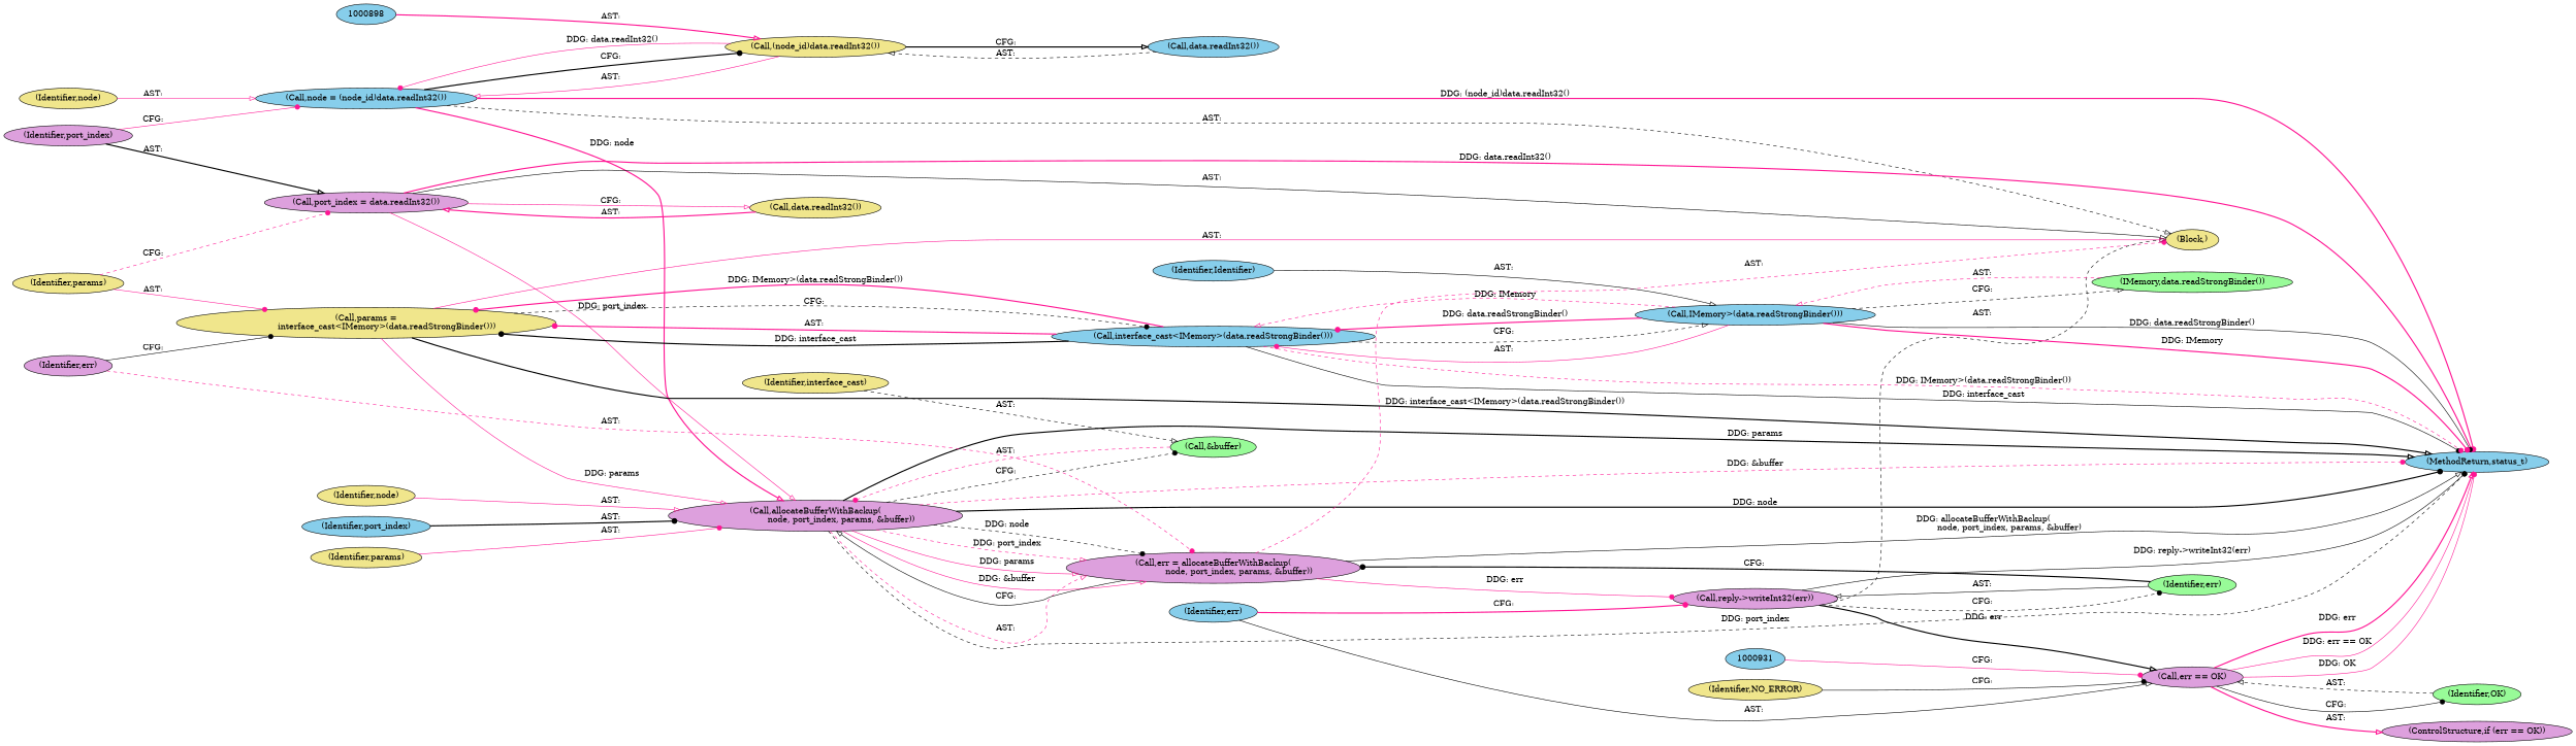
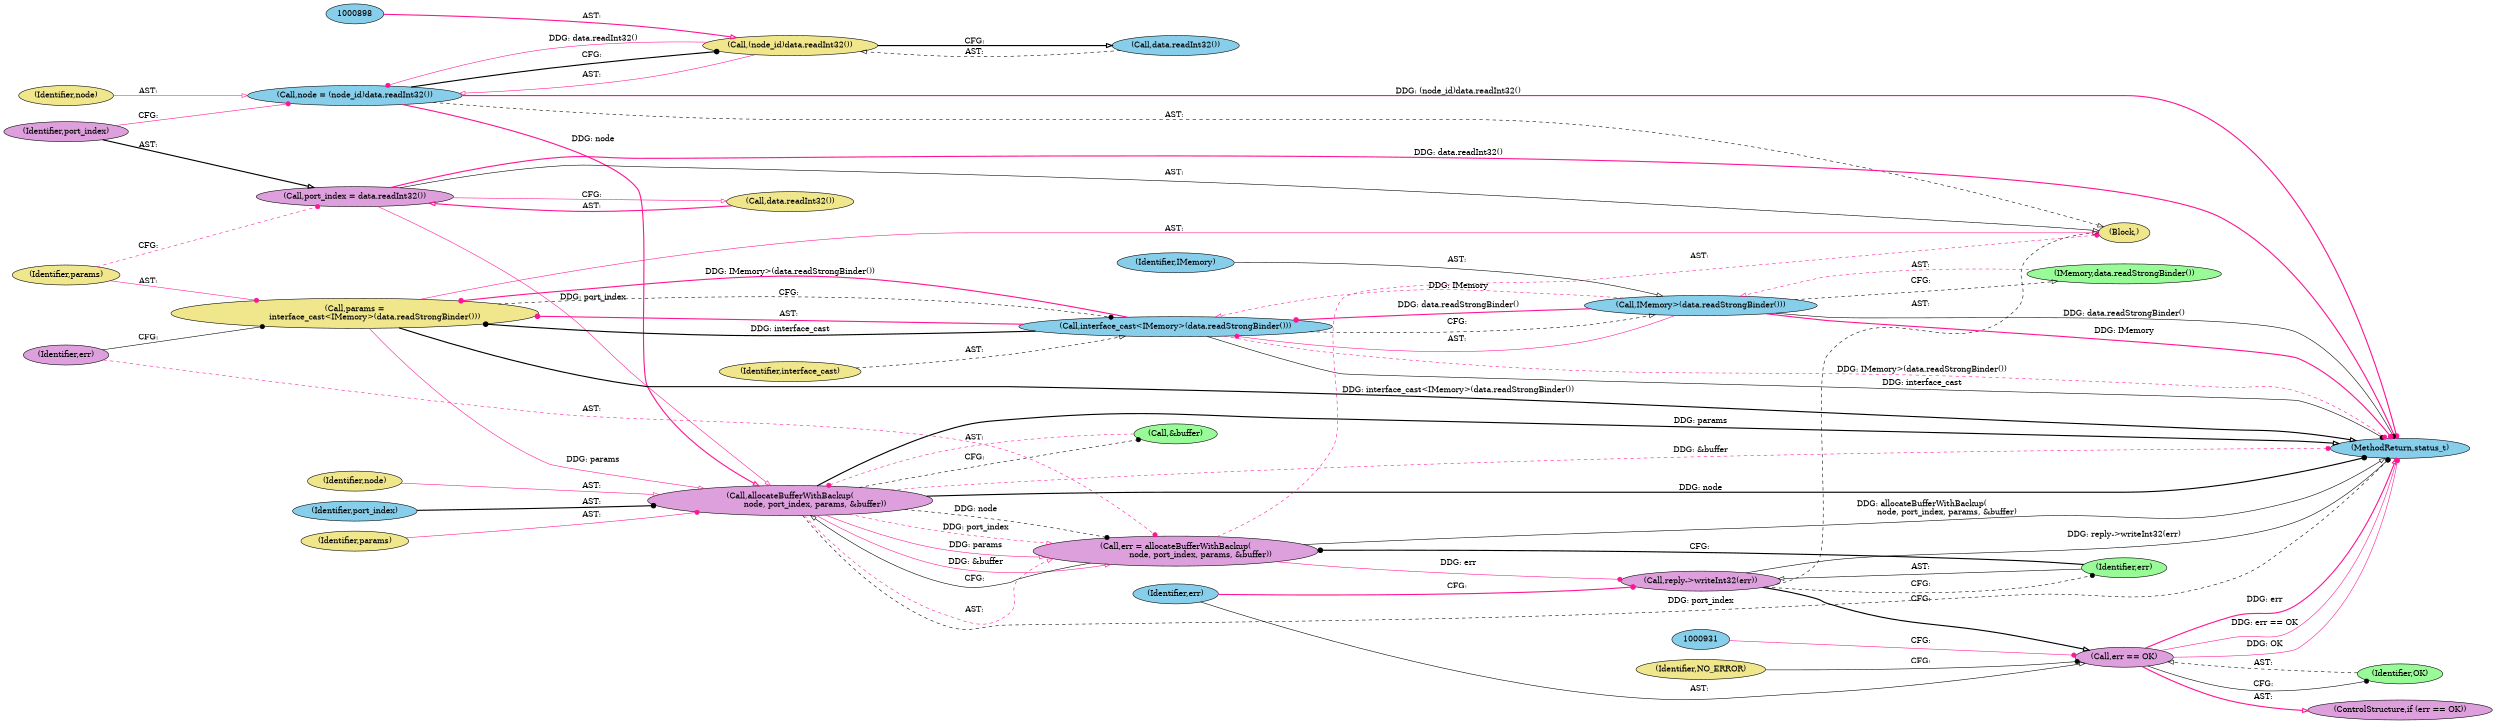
  digraph {
    rankdir=LR
    node [fillcolor=skyblue style=filled]
    edge [arrowhead=dot color=deeppink style=solid]
    n1 [fillcolor=plum label="(Call,allocateBufferWithBackup(\n                    node, port_index, params, &buffer))"]
    n2 [fillcolor=plum label="(Call,err = allocateBufferWithBackup(\n                    node, port_index, params, &buffer))"]
    n3 [label="(MethodReturn,status_t)"]
    n4 [fillcolor=palegreen label="(Call,&buffer)"]
    n5 [fillcolor=khaki label="(Block,)"]
    n6 [fillcolor=plum label="(Call,reply->writeInt32(err))"]
    n7 [label="(Call,node = (node_id)data.readInt32())"]
    n8 [fillcolor=khaki label="(Call,(node_id)data.readInt32())"]
    n9 [label="(Call,data.readInt32())"]
    n10 [fillcolor=plum label="(Call,port_index = data.readInt32())"]
    n11 [fillcolor=khaki label="(Call,data.readInt32())"]
    n12 [fillcolor=khaki label="(Call,params =\n                interface_cast<IMemory>(data.readStrongBinder()))"]
    n13 [label="(Call,interface_cast<IMemory>(data.readStrongBinder()))"]
    n14 [label="(Call,IMemory>(data.readStrongBinder()))"]
    n15 [fillcolor=palegreen label="(IMemory,data.readStrongBinder())"]
    n16 [fillcolor=plum label="(Call,err == OK)"]
    n17 [fillcolor=palegreen label="(Identifier,err)"]
    n18 [fillcolor=palegreen label="(Identifier,OK)"]
    n19 [fillcolor=plum label="(ControlStructure,if (err == OK))"]
    n20 [fillcolor=khaki label="(Identifier,interface_cast)"]
    n21 [fillcolor=plum label="(Identifier,err)"]
    n22 [fillcolor=khaki label="(Identifier,NO_ERROR)"]
    n23 [fillcolor=khaki label="(Identifier,node)"]
    n24 [fillcolor=khaki label="(Identifier,params)"]
    n25 [fillcolor=khaki label="(Identifier,node)"]
-   n26 [label="(Identifier,Identifier)"]
+   n26 [label="(Identifier,IMemory)"]
    n27 [label="(Identifier,port_index)"]
    n28 [fillcolor=khaki label="(Identifier,params)"]
    n29 [label="(Identifier,err)"]
    n30 [fillcolor=plum label="(Identifier,port_index)"]
    1000898
    1000931
    n1 -> n2 [arrowhead=onormal label="AST: " style=dashed]
    n1 -> n2 [color=black label="DDG: node" style=dashed]
    n1 -> n2 [arrowhead=onormal label="DDG: port_index" style=dashed]
    n1 -> n2 [arrowhead=onormal label="DDG: params"]
    n1 -> n2 [arrowhead=onormal label="DDG: &buffer"]
    n1 -> n3 [label="DDG: &buffer" style=dashed]
    n1 -> n3 [color=black label="DDG: port_index" style=dashed]
    n1 -> n3 [arrowhead=onormal color=black label="DDG: params" style=bold]
    n1 -> n3 [color=black label="DDG: node" style=bold]
    n1 -> n4 [color=black label="CFG: " style=dashed]
    n2 -> n1 [arrowhead=onormal color=black label="CFG: "]
    n2 -> n3 [arrowhead=onormal color=black label="DDG: allocateBufferWithBackup(\n                    node, port_index, params, &buffer)"]
    n2 -> n5 [label="AST: " style=dashed]
    n2 -> n6 [label="DDG: err"]
    n4 -> n1 [label="AST: " style=dashed]
    n6 -> n3 [color=black label="DDG: reply->writeInt32(err)"]
    n6 -> n5 [arrowhead=onormal color=black label="AST: " style=dashed]
-   n6 -> n16 [arrowhead=onormal color=black label="DDG: err" style=bold]
+   n6 -> n16 [arrowhead=onormal color=black label="CFG: " style=bold]
    n6 -> n17 [color=black label="CFG: " style=dashed]
    n7 -> n1 [arrowhead=onormal label="DDG: node" style=bold]
    n7 -> n3 [label="DDG: (node_id)data.readInt32()" style=bold]
    n7 -> n5 [arrowhead=onormal color=black label="AST: " style=dashed]
    n7 -> n8 [color=black label="CFG: " style=bold]
    n8 -> n7 [arrowhead=onormal label="AST: "]
    n8 -> n7 [label="DDG: data.readInt32()"]
    n8 -> n9 [arrowhead=onormal color=black label="CFG: " style=bold]
    n9 -> n8 [arrowhead=onormal color=black label="AST: " style=dashed]
    n10 -> n1 [arrowhead=onormal label="DDG: port_index"]
    n10 -> n3 [label="DDG: data.readInt32()" style=bold]
    n10 -> n5 [arrowhead=onormal color=black label="AST: "]
    n10 -> n11 [arrowhead=onormal label="CFG: "]
    n11 -> n10 [arrowhead=onormal label="AST: " style=bold]
    n12 -> n1 [arrowhead=onormal label="DDG: params"]
    n12 -> n3 [arrowhead=onormal color=black label="DDG: interface_cast<IMemory>(data.readStrongBinder())" style=bold]
    n12 -> n5 [arrowhead=onormal label="AST: "]
    n12 -> n13 [color=black label="CFG: " style=dashed]
    n13 -> n3 [color=black label="DDG: interface_cast"]
    n13 -> n3 [label="DDG: IMemory>(data.readStrongBinder())" style=dashed]
    n13 -> n12 [label="AST: " style=bold]
    n13 -> n12 [color=black label="DDG: interface_cast" style=bold]
    n13 -> n12 [label="DDG: IMemory>(data.readStrongBinder())" style=bold]
    n13 -> n14 [arrowhead=onormal color=black label="CFG: " style=dashed]
    n14 -> n3 [color=black label="DDG: data.readStrongBinder()"]
    n14 -> n3 [label="DDG: IMemory" style=bold]
    n14 -> n13 [label="AST: "]
    n14 -> n13 [arrowhead=onormal label="DDG: IMemory" style=dashed]
    n14 -> n13 [label="DDG: data.readStrongBinder()" style=bold]
    n14 -> n15 [arrowhead=onormal color=black label="CFG: " style=dashed]
    n15 -> n14 [arrowhead=onormal label="AST: " style=dashed]
    n16 -> n3 [arrowhead=onormal label="DDG: err" style=bold]
    n16 -> n3 [label="DDG: err == OK"]
    n16 -> n3 [label="DDG: OK"]
    n16 -> n18 [color=black label="CFG: "]
    n16 -> n19 [arrowhead=onormal label="AST: " style=bold]
    n17 -> n2 [color=black label="CFG: " style=bold]
    n17 -> n6 [arrowhead=onormal color=black label="AST: "]
    n18 -> n16 [arrowhead=onormal color=black label="AST: " style=dashed]
-   n20 -> n4 [arrowhead=onormal color=black label="AST: " style=dashed]
+   n20 -> n13 [arrowhead=onormal color=black label="AST: " style=dashed]
    n21 -> n2 [label="AST: " style=dashed]
    n21 -> n12 [color=black label="CFG: "]
    n22 -> n16 [color=black label="CFG: "]
    n23 -> n1 [arrowhead=onormal label="AST: "]
    n24 -> n10 [label="CFG: " style=dashed]
    n24 -> n12 [label="AST: "]
    n25 -> n7 [arrowhead=onormal label="AST: "]
    n26 -> n14 [arrowhead=onormal color=black label="AST: "]
    n27 -> n1 [color=black label="AST: " style=bold]
    n28 -> n1 [label="AST: "]
    n29 -> n6 [label="CFG: " style=bold]
    n29 -> n16 [arrowhead=onormal color=black label="AST: "]
    n30 -> n7 [label="CFG: "]
    n30 -> n10 [arrowhead=onormal color=black label="AST: " style=bold]
    1000898 -> n8 [arrowhead=onormal label="AST: " style=bold]
    1000931 -> n16 [label="CFG: "]
  }
